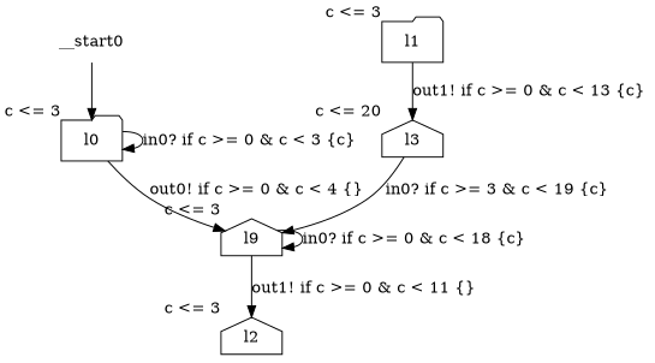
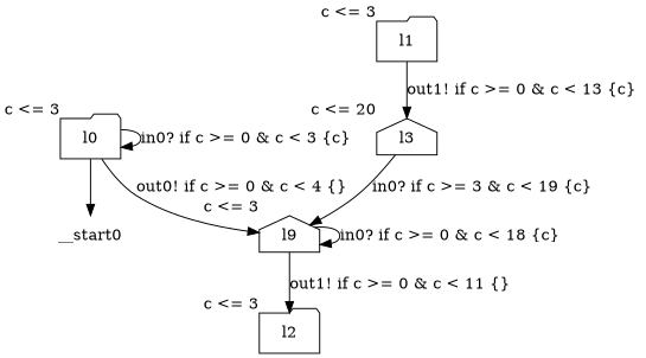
  digraph {
    node [shape=house margin=0 xlabel="c <= 3"]
    __start0 [shape=none margin="" xlabel=""]
    n2 [label=l0 shape=folder]
    n3 [label=l9]
    n4 [label=l1 shape=folder]
    n5 [label=l3 xlabel="c <= 20"]
-   n6 [label=l2]
-   __start0 -> n2
+   n6 [label=l2 shape=folder]
+   n2 -> __start0
    n2 -> n2 [label="in0? if c >= 0 & c < 3 {c} "]
    n2 -> n3 [label="out0! if c >= 0 & c < 4 {} "]
    n3 -> n3 [label="in0? if c >= 0 & c < 18 {c} "]
    n3 -> n6 [label="out1! if c >= 0 & c < 11 {} "]
    n4 -> n5 [label="out1! if c >= 0 & c < 13 {c} "]
    n5 -> n3 [label="in0? if c >= 3 & c < 19 {c} "]
  }
